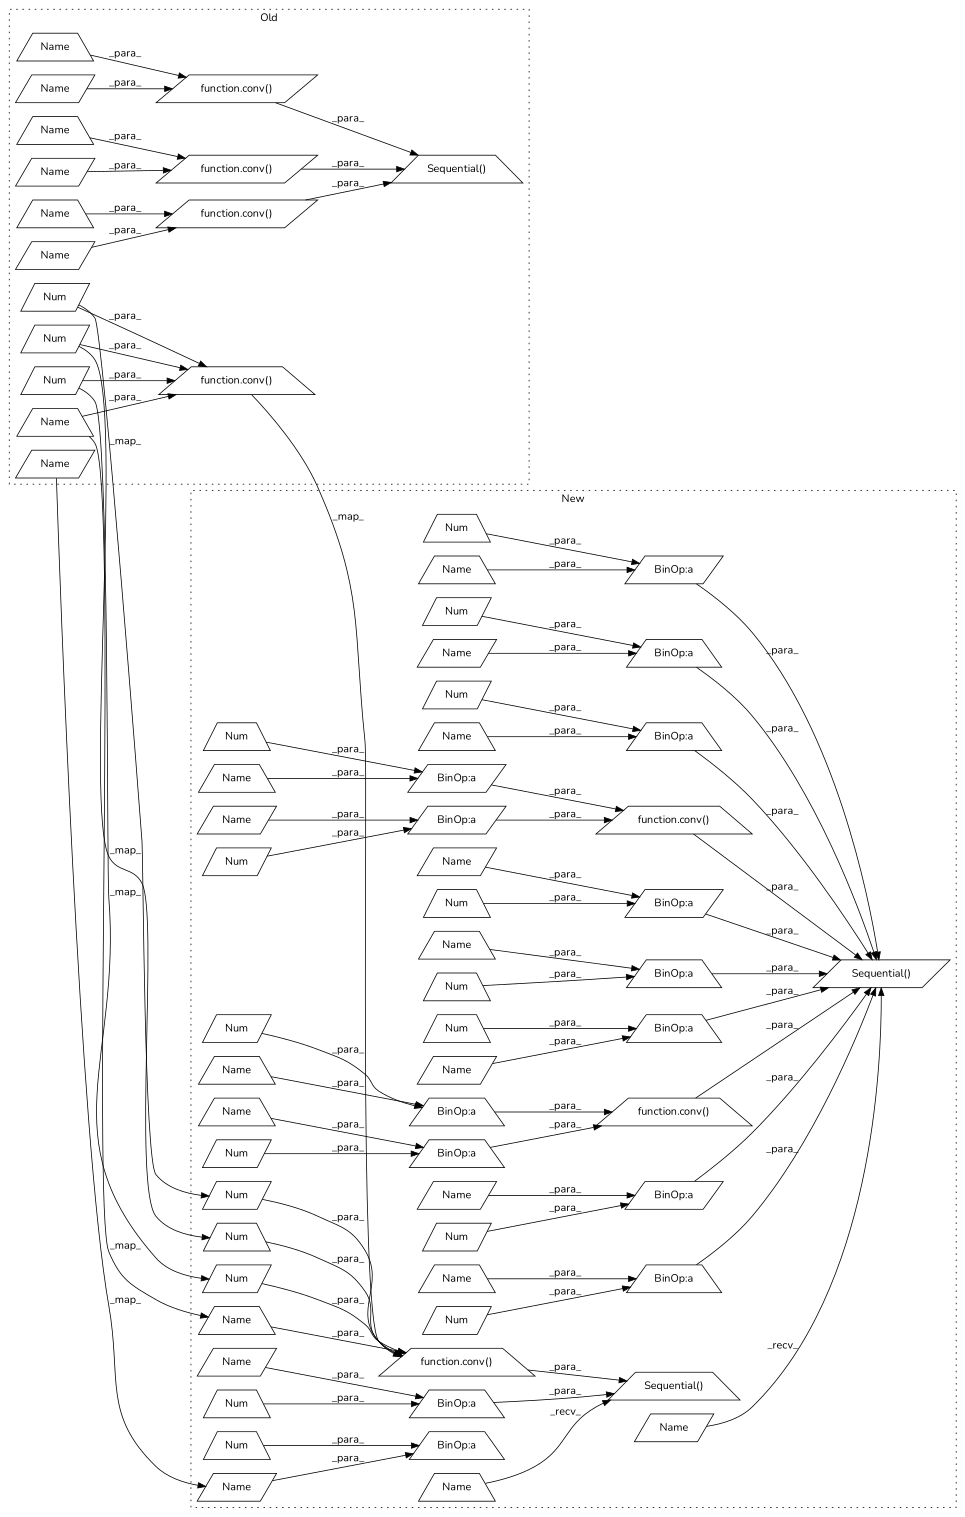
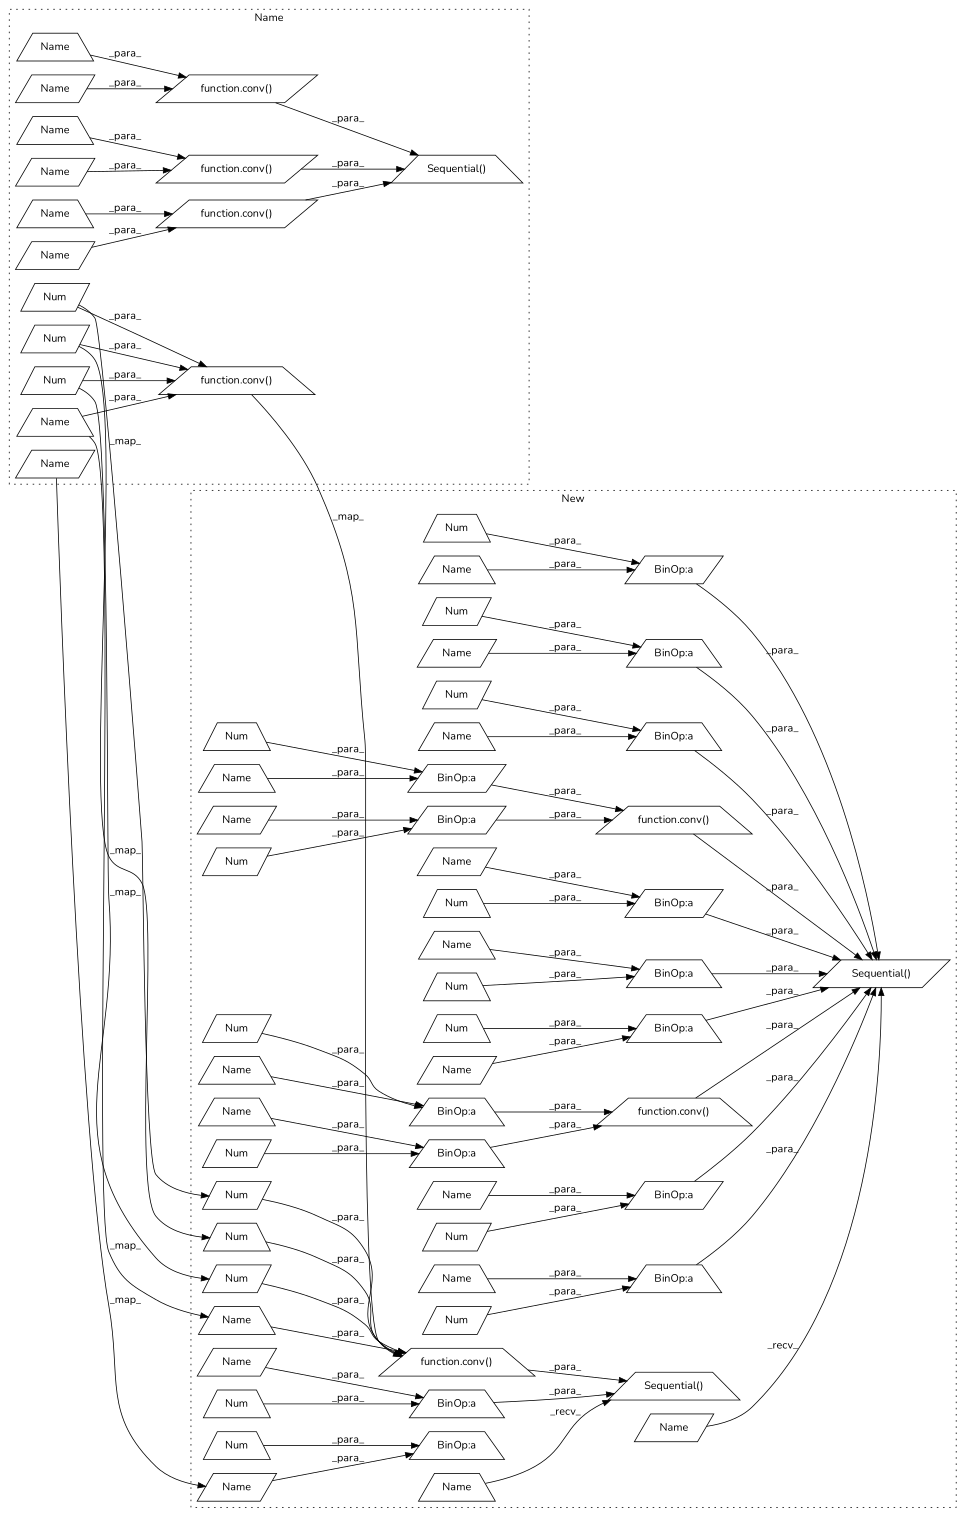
  digraph {
    rankdir=LR
    fontname=Nunito
    node [a=87 l=1 s=1224 shape=trapezium fontname=Nunito]
    edge [fontname=Nunito]
    n1 [a=75 l="27,11" label="Sequential()" s="968,1173"]
    n2 [a=75 l="5,1" label="function.conv()" s="1139,1148" shape=parallelogram]
    n3 [a=75 l="5,1" label="function.conv()" s="995,1004" shape=parallelogram]
    n4 [a=75 l="5,1" label="function.conv()" s="915,941"]
    n5 [a=76 label=Num s=940 shape=parallelogram]
    n6 [a=76 label=Num s=937 shape=parallelogram]
    n7 [a=76 label=Num s=934 shape=parallelogram]
    n8 [a=75 l="5,1" label="function.conv()" s="1019,1028" shape=parallelogram]
    n9 [label=Name s=931]
    n10 [label=Name s=1144 shape=parallelogram]
    n11 [label=Name s=1003]
    n12 [label=Name s=1027]
    n13 [label=Name s=1024 shape=parallelogram]
    n14 [label=Name s=1000 shape=parallelogram]
    n15 [label=Name s=1147]
    n16 [label=Name shape=parallelogram]
    n17 [a=75 l="5,1" label="function.conv()" s="1212,1225"]
    n18 [a=75 l="27,11" label="Sequential()" s="1045,1226" shape=parallelogram]
    n19 [a=82 label="BinOp:a" s=1218]
    n20 [a=82 label="BinOp:a" s=1223]
    n21 [a=82 label="BinOp:a" s=1111 shape=parallelogram]
    n22 [a=82 label="BinOp:a" s=1106]
    n23 [a=82 label="BinOp:a" s=1195]
    n24 [a=82 label="BinOp:a" s=1083 shape=parallelogram]
    n25 [a=82 label="BinOp:a" s=1190]
    n26 [a=82 label="BinOp:a" s=1139]
    n27 [a=82 label="BinOp:a" s=1162 shape=parallelogram]
    n28 [a=82 label="BinOp:a" s=1078 shape=parallelogram]
    n29 [a=82 label="BinOp:a" s=1167 shape=parallelogram]
    n30 [a=82 label="BinOp:a" s=1134]
    n31 [a=82 label="BinOp:a" s=992]
    n32 [a=75 l="27,15" label="Sequential()" s="915,1004"]
    n33 [a=82 label="BinOp:a" s=1287]
    n34 [a=76 label=Num s=1161]
    n35 [a=76 label=Num s=1138 shape=parallelogram]
    n36 [a=76 label=Num s=1133 shape=parallelogram]
    n37 [a=76 label=Num s=1286]
    n38 [a=76 label=Num s=1217 shape=parallelogram]
    n39 [a=76 label=Num s=1222 shape=parallelogram]
    n40 [a=76 label=Num s=1194]
    n41 [a=76 label=Num s=1166 shape=parallelogram]
    n42 [a=76 label=Num s=1077]
    n43 [a=76 label=Num s=1189]
    n44 [a=76 label=Num s=1110 shape=parallelogram]
    n45 [a=76 label=Num s=1082]
    n46 [a=76 label=Num s=1105 shape=parallelogram]
    n47 [a=76 label=Num s=991]
    n48 [a=75 l="5,1" label="function.conv()" s="942,968"]
    n49 [a=76 label=Num s=964 shape=parallelogram]
    n50 [a=76 label=Num s=967]
    n51 [a=76 label=Num s=961 shape=parallelogram]
    n52 [a=75 l="5,1" label="function.conv()" s="1156,1169"]
    n53 [label=Name s=1168 shape=parallelogram]
    n54 [label=Name s=1163]
    n55 [label=Name s=1288 shape=parallelogram]
    n56 [label=Name s=958]
    n57 [label=Name s=1084 shape=parallelogram]
    n58 [label=Name s=993 shape=parallelogram]
    n59 [label=Name s=1079]
    n60 [label=Name s=1191]
    n61 [label=Name s=1135 shape=parallelogram]
    n62 [label=Name s=1219]
    n63 [label=Name s=1140]
    n64 [label=Name s=1112 shape=parallelogram]
    n65 [label=Name s=1107]
    n66 [label=Name s=1196 shape=parallelogram]
    n67 [label=Name]
    n68 [l=2 label=Name s=915]
    n69 [l=2 label=Name s=1045 shape=parallelogram]
    subgraph cluster_1 {
-     label=Old
+     label=Name
      style=dotted
      n1
      n2
      n3
      n4
      n5
      n6
      n7
      n8
      n9
      n10
      n11
      n12
      n13
      n14
      n15
      n16
    }
    subgraph cluster_2 {
      label=New
      style=dotted
      n17
      n18
      n19
      n20
      n21
      n22
      n23
      n24
      n25
      n26
      n27
      n28
      n29
      n30
      n31
      n32
      n33
      n34
      n35
      n36
      n37
      n38
      n39
      n40
      n41
      n42
      n43
      n44
      n45
      n46
      n47
      n48
      n49
      n50
      n51
      n52
      n53
      n54
      n55
      n56
      n57
      n58
      n59
      n60
      n61
      n62
      n63
      n64
      n65
      n66
      n67
      n68
      n69
    }
    n2 -> n1 [label=_para_]
    n3 -> n1 [label=_para_]
    n4 -> n48 [label=_map_]
    n5 -> n4 [label=_para_]
    n5 -> n49 [label=_map_]
    n6 -> n4 [label=_para_]
    n6 -> n50 [label=_map_]
    n7 -> n4 [label=_para_]
    n7 -> n51 [label=_map_]
    n8 -> n1 [label=_para_]
    n9 -> n4 [label=_para_]
    n9 -> n56 [label=_map_]
    n10 -> n2 [label=_para_]
    n11 -> n3 [label=_para_]
    n12 -> n8 [label=_para_]
    n13 -> n8 [label=_para_]
    n14 -> n3 [label=_para_]
    n15 -> n2 [label=_para_]
    n16 -> n55 [label=_map_]
    n17 -> n18 [label=_para_]
    n19 -> n17 [label=_para_]
    n20 -> n17 [label=_para_]
    n21 -> n18 [label=_para_]
    n22 -> n18 [label=_para_]
    n23 -> n18 [label=_para_]
    n24 -> n18 [label=_para_]
    n25 -> n18 [label=_para_]
    n26 -> n18 [label=_para_]
    n27 -> n52 [label=_para_]
    n28 -> n18 [label=_para_]
    n29 -> n52 [label=_para_]
    n30 -> n18 [label=_para_]
    n31 -> n32 [label=_para_]
    n34 -> n27 [label=_para_]
    n35 -> n26 [label=_para_]
    n36 -> n30 [label=_para_]
    n37 -> n33 [label=_para_]
    n38 -> n19 [label=_para_]
    n39 -> n20 [label=_para_]
    n40 -> n23 [label=_para_]
    n41 -> n29 [label=_para_]
    n42 -> n28 [label=_para_]
    n43 -> n25 [label=_para_]
    n44 -> n21 [label=_para_]
    n45 -> n24 [label=_para_]
    n46 -> n22 [label=_para_]
    n47 -> n31 [label=_para_]
    n48 -> n32 [label=_para_]
    n49 -> n48 [label=_para_]
    n50 -> n48 [label=_para_]
    n51 -> n48 [label=_para_]
    n52 -> n18 [label=_para_]
    n53 -> n29 [label=_para_]
    n54 -> n27 [label=_para_]
    n55 -> n33 [label=_para_]
    n56 -> n48 [label=_para_]
    n57 -> n24 [label=_para_]
    n58 -> n31 [label=_para_]
    n59 -> n28 [label=_para_]
    n60 -> n25 [label=_para_]
    n61 -> n30 [label=_para_]
    n62 -> n19 [label=_para_]
    n63 -> n26 [label=_para_]
    n64 -> n21 [label=_para_]
    n65 -> n22 [label=_para_]
    n66 -> n23 [label=_para_]
    n67 -> n20 [label=_para_]
    n68 -> n32 [label=_recv_]
    n69 -> n18 [label=_recv_]
  }
